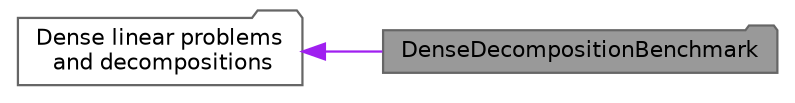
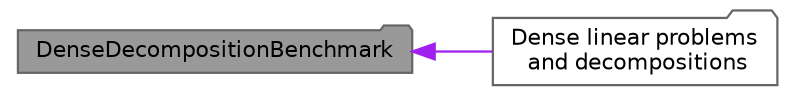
  digraph {
    rankdir=LR
    node [fontname=Helvetica fontsize=10 shape=folder style=filled]
    n1 [color=gray40 fillcolor=grey60 fontcolor=black height=0.2 label=DenseDecompositionBenchmark width=0.4]
    n2 [color=grey40 fillcolor=white height=0.2 label="Dense linear problems\l and decompositions" width=0.4]
-   n2 -> n1 [dir=back fontname=Helvetica fontsize=10 labelfontname=Helvetica labelfontsize=10 shape=plaintext style=solid color=purple]
+   n1 -> n2 [dir=back fontname=Helvetica fontsize=10 labelfontname=Helvetica labelfontsize=10 shape=plaintext style=solid color=purple]
  }
